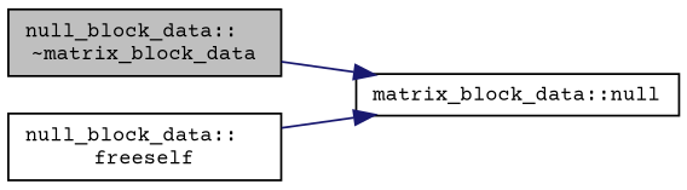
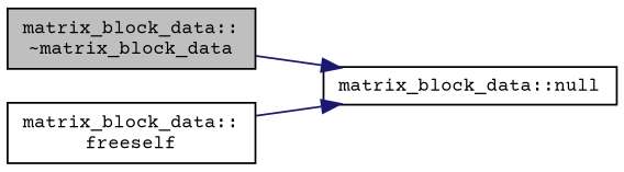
  digraph {
    fontname="Courier Prime"
    rankdir=LR
    node [color=black fillcolor=white fontname="Courier Prime" fontsize=10 shape=record style=filled]
    edge [color=midnightblue fontname="Courier Prime" fontsize=10 labelfontname=Helvetica labelfontsize=10 style=solid]
-   n1 [fillcolor=grey75 fontcolor=black height=0.2 label="null_block_data::\l~matrix_block_data" width=0.4]
+   n1 [fillcolor=grey75 fontcolor=black height=0.2 label="matrix_block_data::\l~matrix_block_data" width=0.4]
    n2 [height=0.2 label="matrix_block_data::null" width=0.4]
-   n3 [height=0.2 label="null_block_data::\lfreeself" width=0.4]
+   n3 [height=0.2 label="matrix_block_data::\lfreeself" width=0.4]
    n1 -> n2
    n3 -> n2
  }
